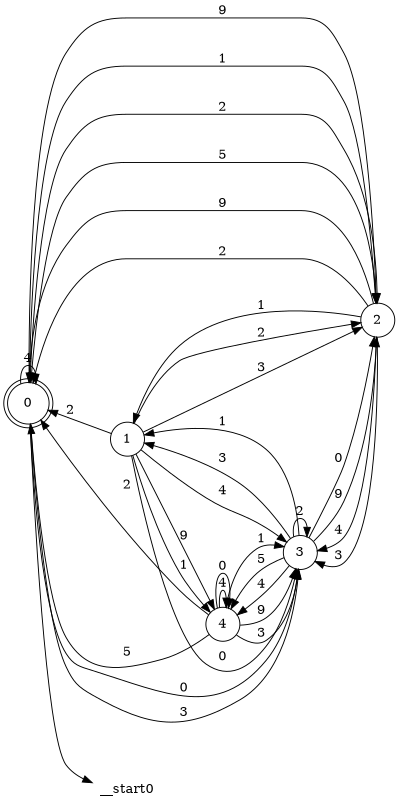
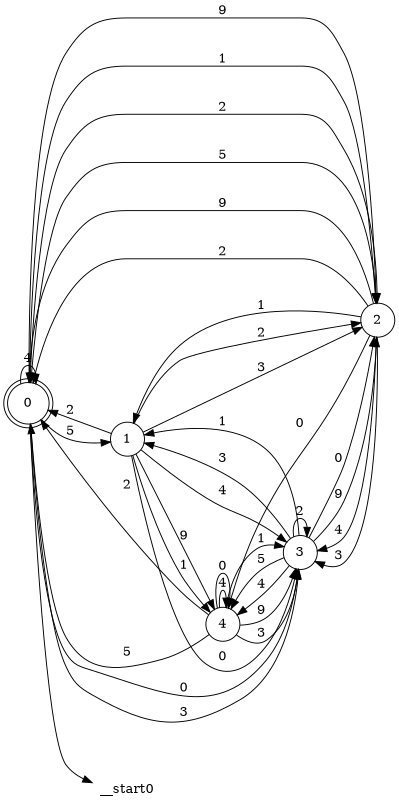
  digraph {
    rankdir=LR
    node [shape=circle]
    n1 [label=0 shape=doublecircle]
    n2 [label=1]
    n3 [label=2]
    n4 [label=3]
    __start0 [height=0 shape=none width=0]
    n6 [label=4]
    n1 -> n1 [label=4]
+   n1 -> n2 [label=5]
    n1 -> n3 [label=9]
    n1 -> n3 [label=1]
    n1 -> n3 [label=2]
    n1 -> n4 [label=0]
    n1 -> n4 [label=3]
    n1 -> __start0
    n2 -> n1 [label=2]
    n2 -> n3 [label=2]
    n2 -> n3 [label=3]
    n2 -> n4 [label=4]
    n2 -> n4 [label=0]
    n2 -> n6 [label=9]
    n2 -> n6 [label=1]
    n3 -> n1 [label=5]
    n3 -> n1 [label=9]
    n3 -> n1 [label=2]
    n3 -> n2 [label=1]
    n3 -> n4 [label=4]
    n3 -> n4 [label=3]
+   n3 -> n6 [label=0]
    n4 -> n2 [label=1]
    n4 -> n2 [label=3]
    n4 -> n3 [label=9]
    n4 -> n3 [label=0]
    n4 -> n4 [label=2]
    n4 -> n6 [label=5]
    n4 -> n6 [label=4]
    n6 -> n1 [label=5]
    n6 -> n1 [label=2]
    n6 -> n4 [label=9]
    n6 -> n4 [label=1]
    n6 -> n4 [label=3]
    n6 -> n6 [label=4]
    n6 -> n6 [label=0]
  }
